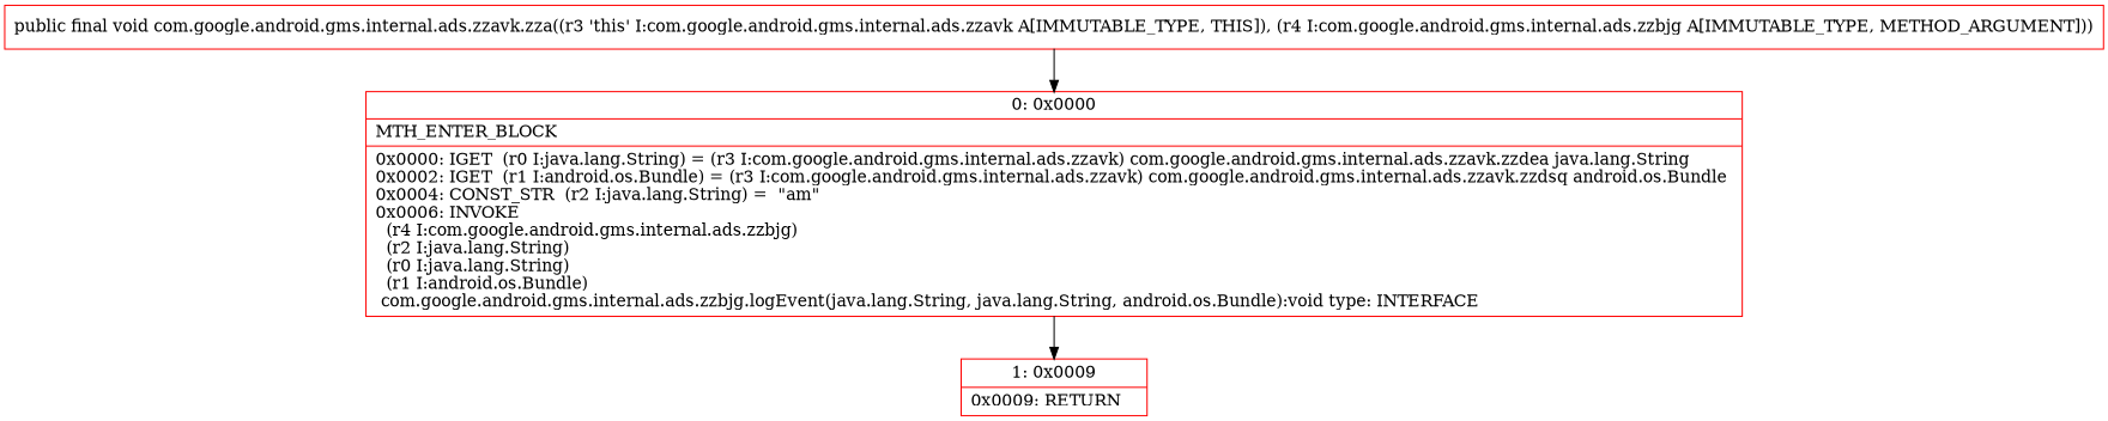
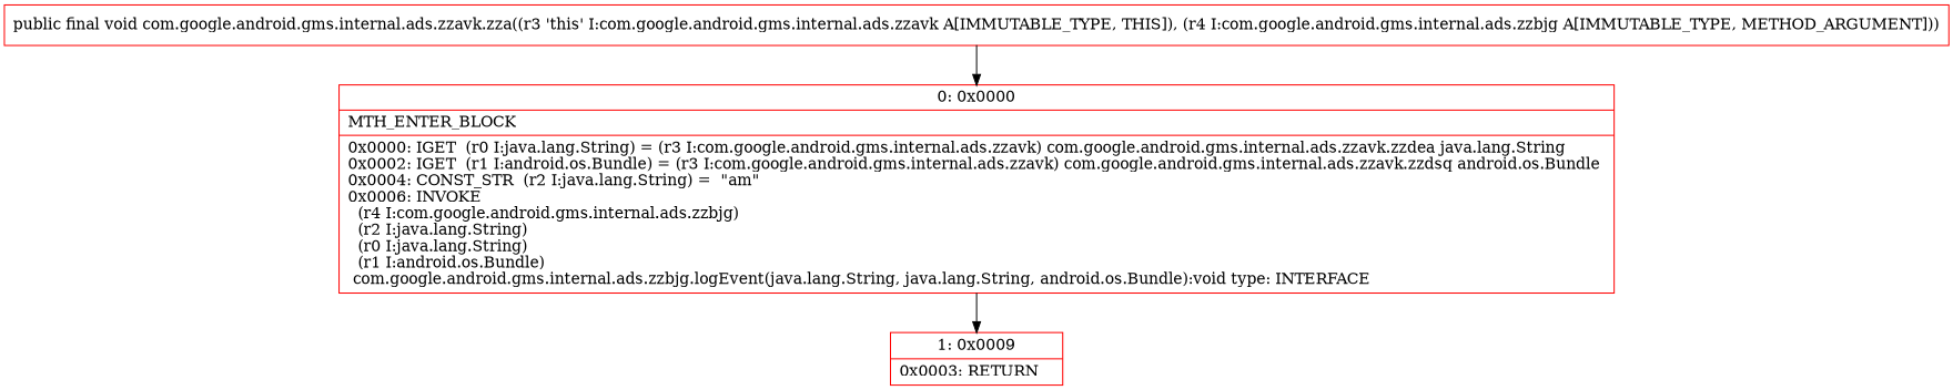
  digraph {
    node [shape=record color=red]
    edge [style=solid]
    n1 [label="{0\:\ 0x0000|MTH_ENTER_BLOCK\l|0x0000: IGET  (r0 I:java.lang.String) = (r3 I:com.google.android.gms.internal.ads.zzavk) com.google.android.gms.internal.ads.zzavk.zzdea java.lang.String \l0x0002: IGET  (r1 I:android.os.Bundle) = (r3 I:com.google.android.gms.internal.ads.zzavk) com.google.android.gms.internal.ads.zzavk.zzdsq android.os.Bundle \l0x0004: CONST_STR  (r2 I:java.lang.String) =  \"am\" \l0x0006: INVOKE  \l  (r4 I:com.google.android.gms.internal.ads.zzbjg)\l  (r2 I:java.lang.String)\l  (r0 I:java.lang.String)\l  (r1 I:android.os.Bundle)\l com.google.android.gms.internal.ads.zzbjg.logEvent(java.lang.String, java.lang.String, android.os.Bundle):void type: INTERFACE \l}"]
-   n2 [label="{1\:\ 0x0009|0x0009: RETURN   \l}"]
+   n2 [label="{1\:\ 0x0009|0x0003: RETURN   \l}"]
    n3 [label="{public final void com.google.android.gms.internal.ads.zzavk.zza((r3 'this' I:com.google.android.gms.internal.ads.zzavk A[IMMUTABLE_TYPE, THIS]), (r4 I:com.google.android.gms.internal.ads.zzbjg A[IMMUTABLE_TYPE, METHOD_ARGUMENT])) }"]
    n1 -> n2
    n3 -> n1
  }
